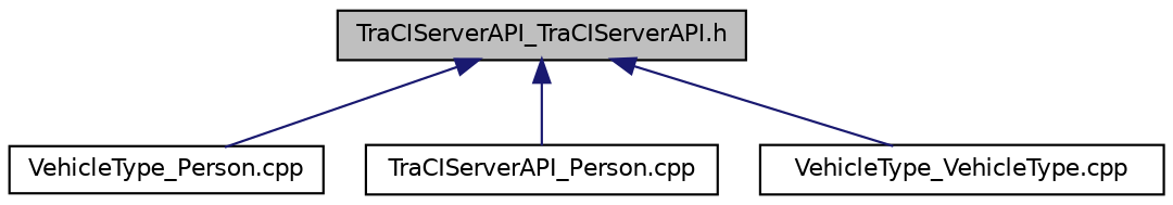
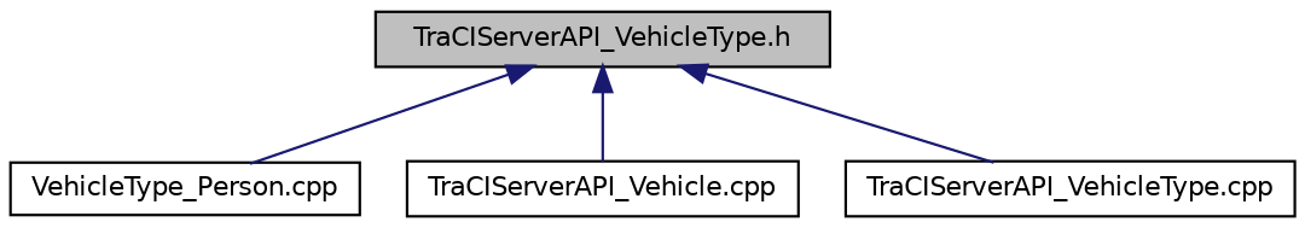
  digraph {
    node [color=black fillcolor=white fontname=Helvetica fontsize=10 shape=record style=filled]
    edge [color=midnightblue dir=back fontname=Helvetica fontsize=10 labelfontname=Helvetica labelfontsize=10 style=solid]
-   n1 [fillcolor=grey75 fontcolor=black height=0.2 label="TraCIServerAPI_TraCIServerAPI.h" width=0.4]
+   n1 [fillcolor=grey75 fontcolor=black height=0.2 label="TraCIServerAPI_VehicleType.h" width=0.4]
    n2 [height=0.2 label="VehicleType_Person.cpp" width=0.4]
-   n3 [height=0.2 label="TraCIServerAPI_Person.cpp" width=0.4]
-   n4 [height=0.2 label="VehicleType_VehicleType.cpp" width=0.4]
+   n3 [height=0.2 label="TraCIServerAPI_Vehicle.cpp" width=0.4]
+   n4 [height=0.2 label="TraCIServerAPI_VehicleType.cpp" width=0.4]
    n1 -> n2
    n1 -> n3
    n1 -> n4
  }
